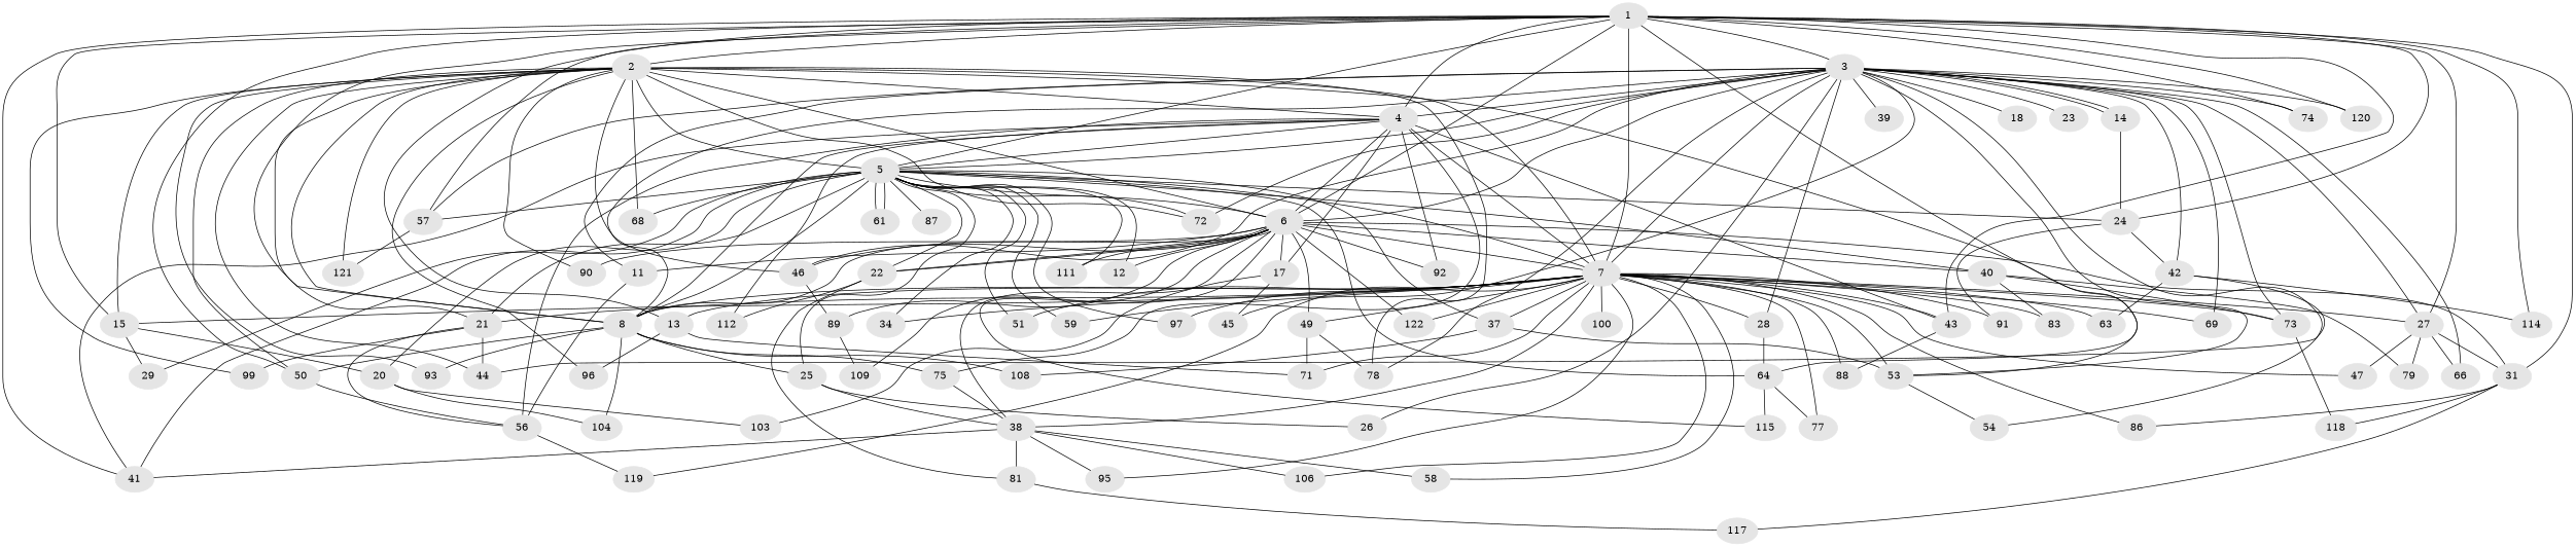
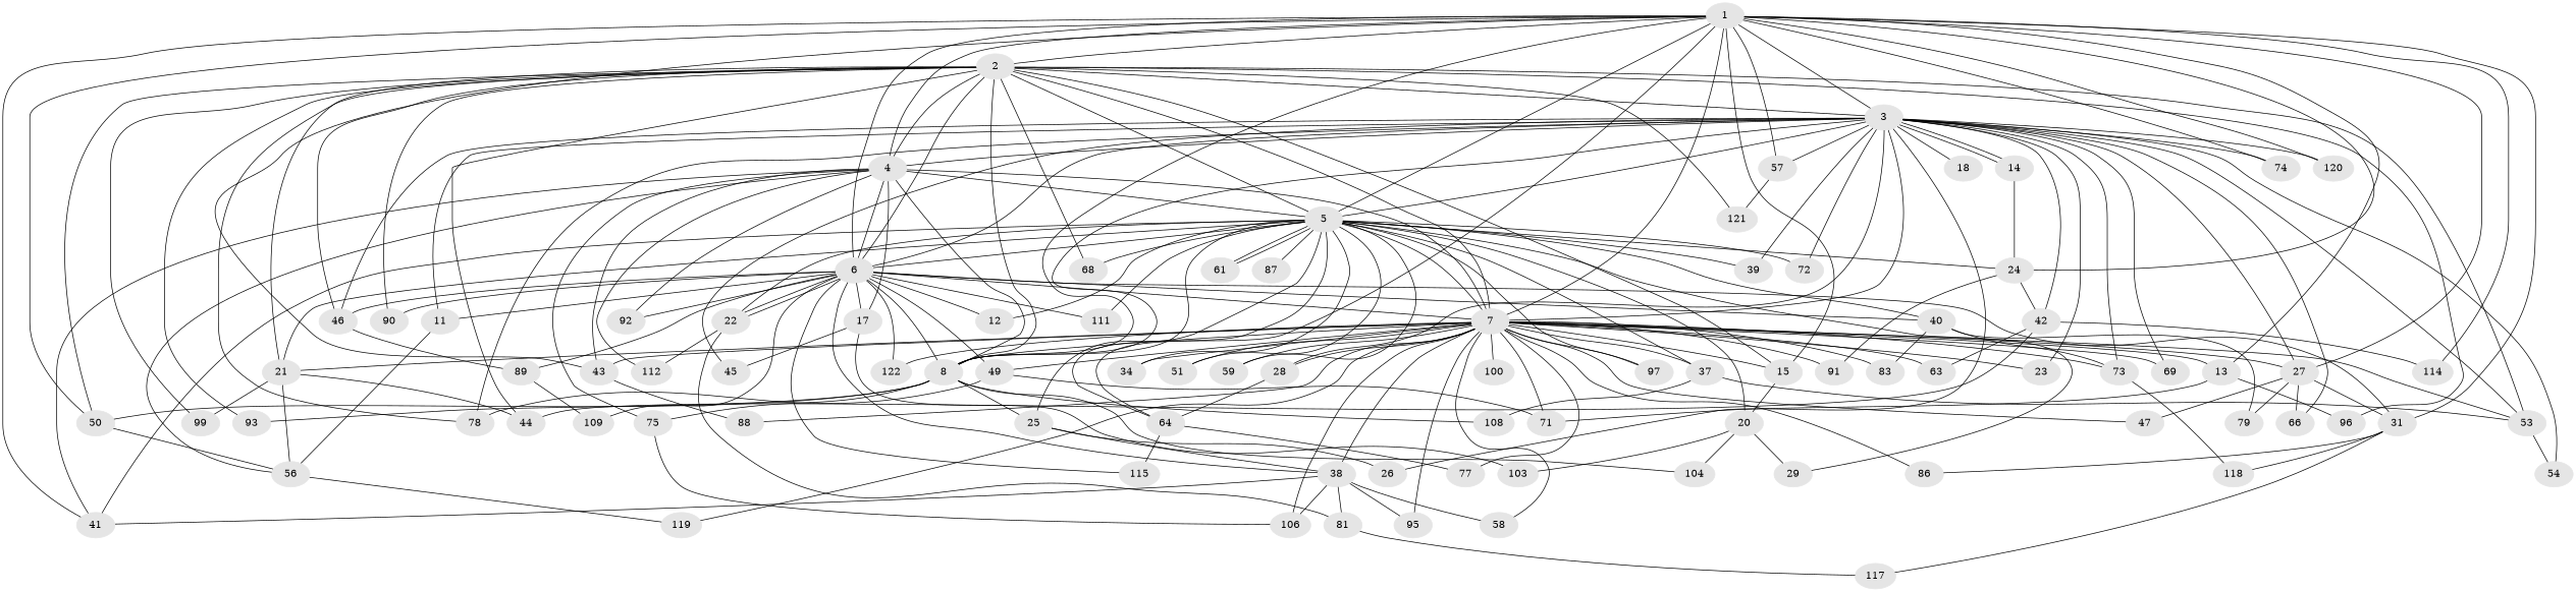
  graph {
    node [color=gray90 style=filled]
    1 [super="+80"]
    2 [super="+19"]
    3 [super="+10"]
    4 [super="+67"]
    5 [super="+65"]
    6 [super="+36"]
    7 [super="+9"]
    8 [super="+76"]
    13 [super="+33"]
    15 [super="+32"]
    24 [super="+52"]
    27 [super="+94"]
    31 [super="+113"]
    41 [super="+102"]
    43 [super="+85"]
    50 [super="+110"]
    57
    64 [super="+70"]
    74
    114
    120
    21 [super="+35"]
    44
    46 [super="+98"]
    53 [super="+60"]
    68
    78 [super="+82"]
    90
    93
    96
    99
    121
    11
    14 [super="+16"]
    18
    23
    26
    28
    39
    42 [super="+55"]
    45
    54
    66
    69
    72
    73 [super="+101"]
    17
    56 [super="+105"]
    75 [super="+107"]
    92
    112
    12
    20
    22 [super="+30"]
    25 [super="+84"]
    29
    34
    37 [super="+62"]
    40
    51
    59
    61
    87
    97
    111
    38 [super="+48"]
    49 [super="+116"]
    89
    109
    115
    122
    47
    58
    63
    71
    77
    83
    86
    88
    91
    95
    100
    106
    119
    104
    108
    79
    117
    118
    103
    81
    1 -- 2
    1 -- 3 [weight=2]
    1 -- 4
    1 -- 5
    1 -- 6
    1 -- 7 [weight=2]
    1 -- 8
    1 -- 13
    1 -- 15
    1 -- 24
    1 -- 27
    1 -- 31
    1 -- 41
    1 -- 43
    1 -- 50
    1 -- 57
    1 -- 64
    1 -- 74
    1 -- 114
    1 -- 120
-   2 -- 72 [weight=2]
+   2 -- 3 [weight=2]
    2 -- 4
    2 -- 5
    2 -- 6
    2 -- 7 [weight=3]
    2 -- 8
    2 -- 15
    2 -- 50
    2 -- 21
    2 -- 44
    2 -- 46
    2 -- 53
    2 -- 68
    2 -- 78
    2 -- 90
    2 -- 93
    2 -- 96
    2 -- 99
    2 -- 121
    3 -- 4 [weight=2]
    3 -- 5 [weight=2]
    3 -- 6 [weight=2]
    3 -- 7 [weight=4]
    3 -- 8 [weight=2]
    3 -- 27
    3 -- 57
    3 -- 74
    3 -- 120
    3 -- 46
    3 -- 53
    3 -- 78
    3 -- 11
    3 -- 14 [weight=2]
    3 -- 14
    3 -- 18 [weight=2]
    3 -- 23
    3 -- 26
    3 -- 28
    3 -- 39
    3 -- 42
    3 -- 45
    3 -- 54
    3 -- 66
    3 -- 69
    3 -- 72
    3 -- 73
    4 -- 5
    4 -- 6
    4 -- 7 [weight=3]
    4 -- 8
    4 -- 41
    4 -- 43
    4 -- 17
    4 -- 56
    4 -- 75
    4 -- 92
    4 -- 112
    5 -- 6
    5 -- 7 [weight=2]
    5 -- 8 [weight=3]
    5 -- 24
    5 -- 41
    5 -- 64
    5 -- 21
    5 -- 68
-   5 -- 57
+   5 -- 39
    5 -- 72
    5 -- 12
    5 -- 20
    5 -- 22
    5 -- 25
    5 -- 29
    5 -- 34
    5 -- 37
    5 -- 40
    5 -- 51
    5 -- 59
    5 -- 61
    5 -- 61
    5 -- 87 [weight=2]
    5 -- 97
    5 -- 111
    6 -- 7 [weight=3]
    6 -- 8
    6 -- 31
    6 -- 46
    6 -- 90
    6 -- 11
    6 -- 17
    6 -- 92
    6 -- 12
    6 -- 22
    6 -- 22
    6 -- 40
    6 -- 111
    6 -- 38
    6 -- 49
    6 -- 89
    6 -- 109
    6 -- 115
    6 -- 122
    7 -- 8 [weight=2]
    7 -- 13 [weight=2]
    7 -- 15
    7 -- 27
    7 -- 43
    7 -- 21
    7 -- 53
+   7 -- 23
    7 -- 28
    7 -- 69
    7 -- 73
    7 -- 34
    7 -- 37
    7 -- 51
    7 -- 59
    7 -- 97
    7 -- 38
    7 -- 49
    7 -- 122
    7 -- 47
    7 -- 58
    7 -- 63
    7 -- 71
    7 -- 77
    7 -- 83
    7 -- 86
    7 -- 88
    7 -- 91
    7 -- 95
    7 -- 100
    7 -- 106
    7 -- 119
    8 -- 50
    8 -- 93
    8 -- 75
    8 -- 25
    8 -- 104
    8 -- 108
    13 -- 96
    13 -- 71
    15 -- 20
-   15 -- 29
+   20 -- 29
    24 -- 42
    24 -- 91
    27 -- 31
    27 -- 66
    27 -- 47
    27 -- 79
    31 -- 86
    31 -- 117
    31 -- 118
    43 -- 88
    50 -- 56
    57 -- 121
    64 -- 115
    64 -- 77
    21 -- 44
    21 -- 99
    21 -- 56
    46 -- 89
    53 -- 54
    11 -- 56
    14 -- 24
    28 -- 64
    42 -- 114
    42 -- 44
    42 -- 63
    73 -- 118
    17 -- 45
    17 -- 103
    56 -- 119
-   75 -- 38
+   75 -- 106
    20 -- 104
    20 -- 103
    22 -- 112
    22 -- 81
    25 -- 26
    25 -- 38
    37 -- 53
    37 -- 108
    40 -- 73
    40 -- 83
    40 -- 79
    38 -- 41
    38 -- 58
    38 -- 95
    38 -- 106
    38 -- 81
    49 -- 78
    49 -- 71
    89 -- 109
    81 -- 117
  }
